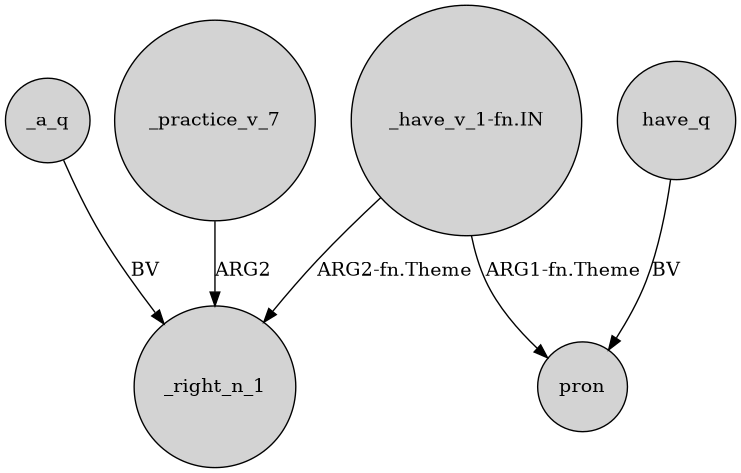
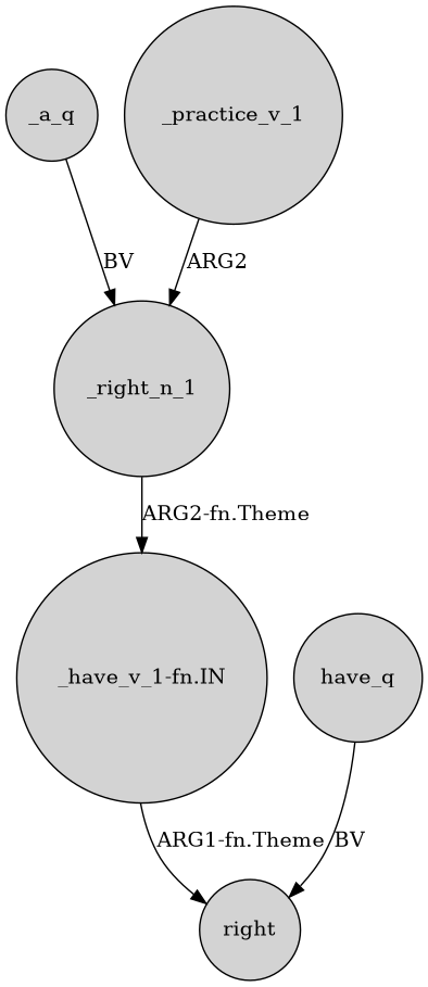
  digraph {
    node [shape=circle style=filled]
    _a_q
    _right_n_1
    "_have_v_1-fn.IN"
-   pron
-   _practice_v_1 [label=_practice_v_7]
+   pron [label=right]
+   _practice_v_1
    n6 [label=have_q]
    _a_q -> _right_n_1 [label=BV]
-   "_have_v_1-fn.IN" -> _right_n_1 [label="ARG2-fn.Theme"]
+   _right_n_1 -> "_have_v_1-fn.IN" [label="ARG2-fn.Theme"]
    "_have_v_1-fn.IN" -> pron [label="ARG1-fn.Theme"]
    _practice_v_1 -> _right_n_1 [label=ARG2]
    n6 -> pron [label=BV]
  }
